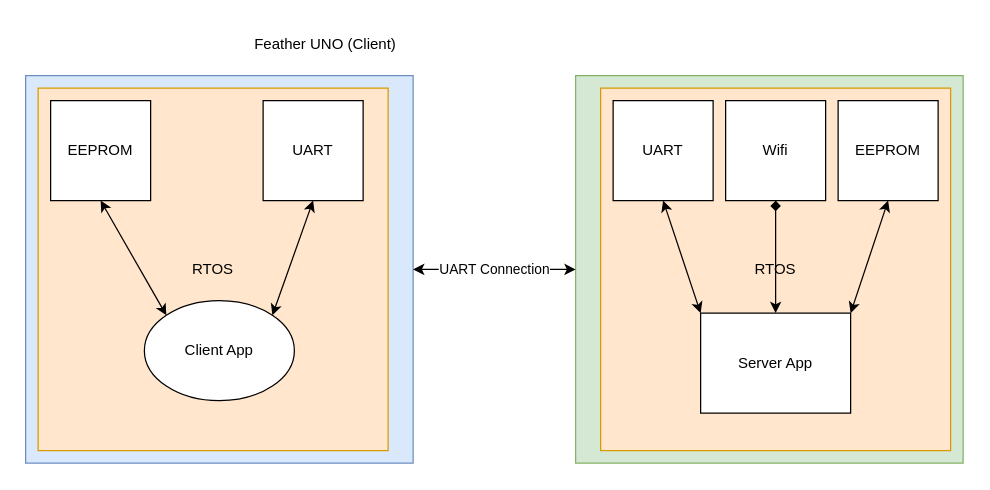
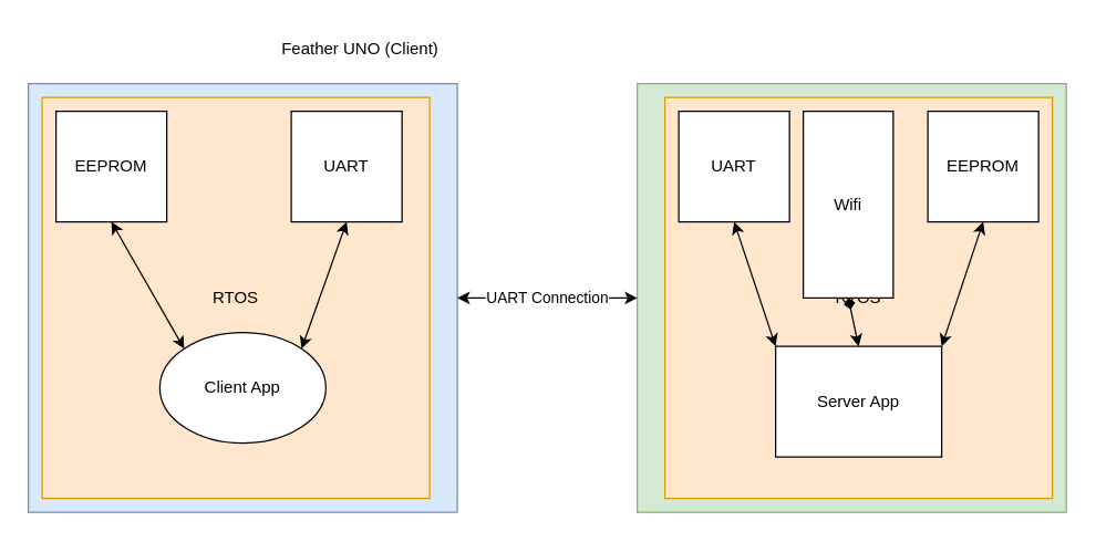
  <mxCell id="0" />
  <mxCell id="1" parent="0" />
  <mxCell id="2" value="" style="group" vertex="1" connectable="0" parent="1"><mxGeometry y="20" width="310" height="350" as="geometry" x="20" /></mxCell>
  <mxCell id="3" value="" style="rounded=0;whiteSpace=wrap;html=1;fillColor=#dae8fc;strokeColor=#6c8ebf;" vertex="1" parent="2"><mxGeometry y="40" width="310" height="310" as="geometry" /></mxCell>
  <mxCell id="4" value="RTOS" style="rounded=0;whiteSpace=wrap;html=1;fillColor=#ffe6cc;strokeColor=#d79b00;" vertex="1" parent="2"><mxGeometry x="10" y="50" width="280" height="290" as="geometry" /></mxCell>
  <mxCell id="5" value="Feather UNO (Client)" style="text;html=1;strokeColor=none;fillColor=none;align=center;verticalAlign=middle;whiteSpace=wrap;rounded=0;" vertex="1" parent="2"><mxGeometry x="170" width="140" height="30" as="geometry" /></mxCell>
  <mxCell id="6" value="Client App" style="ellipse;whiteSpace=wrap;html=1;" vertex="1" parent="2"><mxGeometry x="95" y="220" width="120" height="80" as="geometry" /></mxCell>
  <mxCell id="7" value="EEPROM" style="whiteSpace=wrap;html=1;aspect=fixed;" vertex="1" parent="2"><mxGeometry x="20" y="60" width="80" height="80" as="geometry" /></mxCell>
  <mxCell id="8" value="UART" style="whiteSpace=wrap;html=1;aspect=fixed;" vertex="1" parent="2"><mxGeometry x="190" y="60" width="80" height="80" as="geometry" /></mxCell>
  <mxCell id="9" value="" style="endArrow=classic;startArrow=classic;html=1;rounded=0;exitX=0;exitY=0;exitDx=0;exitDy=0;entryX=0.5;entryY=1;entryDx=0;entryDy=0;" edge="1" parent="2" source="6" target="7"><mxGeometry width="50" height="50" relative="1" as="geometry"><mxPoint x="280" y="340" as="sourcePoint" /><mxPoint x="330" y="290" as="targetPoint" /></mxGeometry></mxCell>
  <mxCell id="10" value="" style="endArrow=classic;startArrow=classic;html=1;rounded=0;exitX=1;exitY=0;exitDx=0;exitDy=0;entryX=0.5;entryY=1;entryDx=0;entryDy=0;" edge="1" parent="2" source="6" target="8"><mxGeometry width="50" height="50" relative="1" as="geometry"><mxPoint x="122.574" y="251.716" as="sourcePoint" /><mxPoint x="70" y="150" as="targetPoint" /></mxGeometry></mxCell>
  <mxCell id="11" value="" style="group" vertex="1" connectable="0" parent="1"><mxGeometry x="460" y="20" width="310" height="350" as="geometry" /></mxCell>
  <mxCell id="12" value="" style="rounded=0;whiteSpace=wrap;html=1;fillColor=#d5e8d4;strokeColor=#82b366;" vertex="1" parent="11"><mxGeometry y="40" width="310" height="310" as="geometry" /></mxCell>
  <mxCell id="13" value="RTOS" style="rounded=0;whiteSpace=wrap;html=1;fillColor=#ffe6cc;strokeColor=#d79b00;" vertex="1" parent="11"><mxGeometry x="20" y="50" width="280" height="290" as="geometry" /></mxCell>
  <mxCell id="14" value="Server App" style="whiteSpace=wrap;html=1;rounded=0;" vertex="1" parent="11"><mxGeometry x="100" y="230" width="120" height="80" as="geometry" /></mxCell>
- <mxCell id="15" value="Wifi" style="whiteSpace=wrap;html=1;aspect=fixed;" vertex="1" parent="11"><mxGeometry x="120" y="60" width="80" height="80" as="geometry" /></mxCell>
+ <mxCell id="15" value="Wifi" style="whiteSpace=wrap;html=1;aspect=fixed;" vertex="1" parent="11"><mxGeometry x="120" y="60" width="65" height="135" as="geometry" /></mxCell>
  <mxCell id="16" value="EEPROM" style="whiteSpace=wrap;html=1;aspect=fixed;" vertex="1" parent="11"><mxGeometry x="210" y="60" width="80" height="80" as="geometry" /></mxCell>
  <mxCell id="17" value="UART" style="whiteSpace=wrap;html=1;aspect=fixed;" vertex="1" parent="11"><mxGeometry x="30" y="60" width="80" height="80" as="geometry" /></mxCell>
  <mxCell id="18" value="" style="endArrow=classic;startArrow=classic;html=1;rounded=0;exitX=0;exitY=0;exitDx=0;exitDy=0;entryX=0.5;entryY=1;entryDx=0;entryDy=0;" edge="1" parent="11" source="14" target="17"><mxGeometry width="50" height="50" relative="1" as="geometry"><mxPoint x="-307.426" y="261.716" as="sourcePoint" /><mxPoint x="-360" y="160" as="targetPoint" /></mxGeometry></mxCell>
  <mxCell id="19" value="" style="endArrow=diamond;startArrow=classic;html=1;rounded=0;exitX=0.5;exitY=0;exitDx=0;exitDy=0;entryX=0.5;entryY=1;entryDx=0;entryDy=0;" edge="1" parent="11" source="14" target="15"><mxGeometry width="50" height="50" relative="1" as="geometry"><mxPoint x="127.574" y="251.716" as="sourcePoint" /><mxPoint x="80" y="150" as="targetPoint" /></mxGeometry></mxCell>
  <mxCell id="20" value="" style="endArrow=classic;startArrow=classic;html=1;rounded=0;exitX=1;exitY=0;exitDx=0;exitDy=0;entryX=0.5;entryY=1;entryDx=0;entryDy=0;" edge="1" parent="11" source="14" target="16"><mxGeometry width="50" height="50" relative="1" as="geometry"><mxPoint x="137.574" y="261.716" as="sourcePoint" /><mxPoint x="90" y="160" as="targetPoint" /></mxGeometry></mxCell>
  <mxCell id="21" value="UART Connection" style="endArrow=classic;startArrow=classic;html=1;rounded=0;exitX=1;exitY=0.5;exitDx=0;exitDy=0;entryX=0;entryY=0.5;entryDx=0;entryDy=0;" edge="1" parent="1" source="3" target="12"><mxGeometry width="50" height="50" relative="1" as="geometry"><mxPoint x="300" y="360" as="sourcePoint" /><mxPoint x="350" y="310" as="targetPoint" /></mxGeometry></mxCell>
